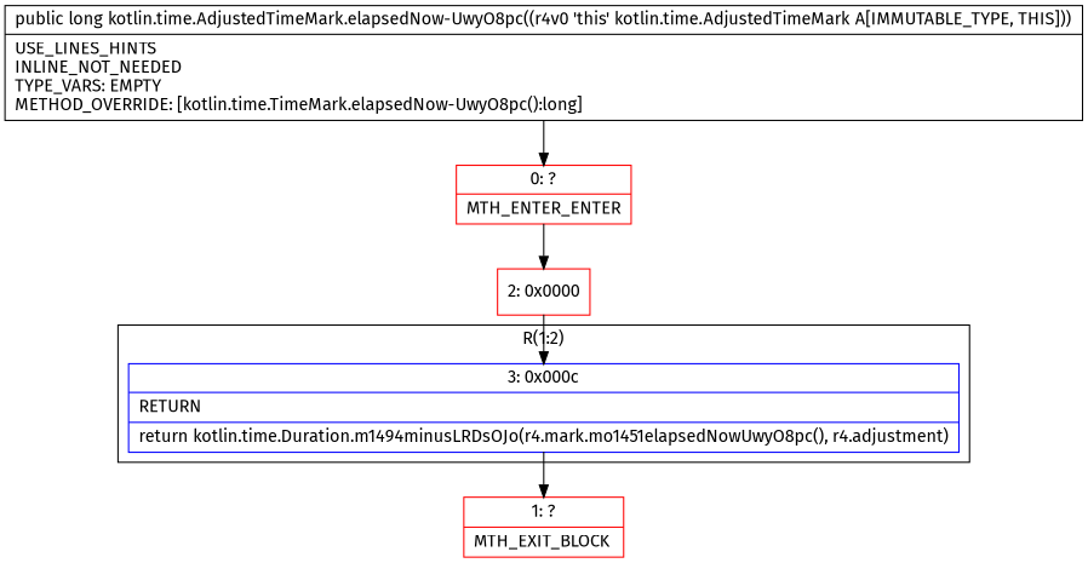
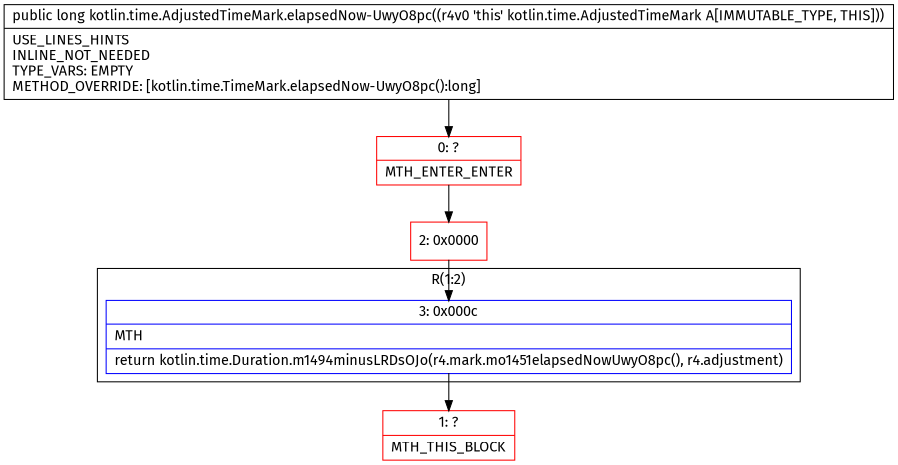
  digraph {
    fontname="Fira Sans"
    node [color=red fontname="Fira Sans" shape=record]
    edge [fontname="Fira Sans"]
-   n1 [color=blue label="{3\:\ 0x000c|RETURN\l|return kotlin.time.Duration.m1494minusLRDsOJo(r4.mark.mo1451elapsedNowUwyO8pc(), r4.adjustment)\l}"]
-   n2 [label="{1\:\ ?|MTH_EXIT_BLOCK\l}"]
+   n1 [color=blue label="{3\:\ 0x000c|MTH\l|return kotlin.time.Duration.m1494minusLRDsOJo(r4.mark.mo1451elapsedNowUwyO8pc(), r4.adjustment)\l}"]
+   n2 [label="{1\:\ ?|MTH_THIS_BLOCK\l}"]
    n3 [label="{0\:\ ?|MTH_ENTER_ENTER\l}"]
    n4 [label="{2\:\ 0x0000}"]
    n5 [label="{public long kotlin.time.AdjustedTimeMark.elapsedNow\-UwyO8pc((r4v0 'this' kotlin.time.AdjustedTimeMark A[IMMUTABLE_TYPE, THIS]))  | USE_LINES_HINTS\lINLINE_NOT_NEEDED\lTYPE_VARS: EMPTY\lMETHOD_OVERRIDE: [kotlin.time.TimeMark.elapsedNow\-UwyO8pc():long]\l}" color=""]
    subgraph cluster_1 {
      label="R(1:2)"
      n1
    }
    n1 -> n2
    n3 -> n4
    n4 -> n1
    n5 -> n3
  }
